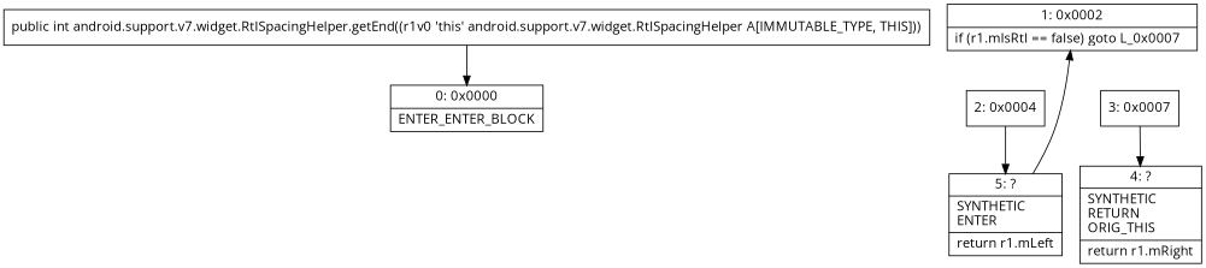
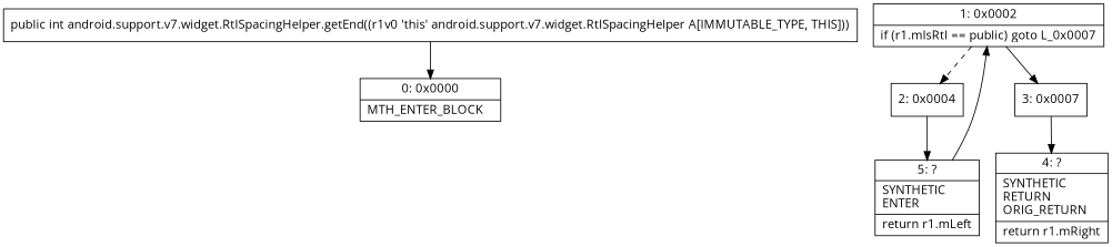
  digraph {
    fontname="Open Sans"
    node [fontname="Open Sans" shape=record]
    edge [fontname="Open Sans"]
-   n1 [label="{0\:\ 0x0000|ENTER_ENTER_BLOCK\l}"]
-   n2 [label="{1\:\ 0x0002|if (r1.mIsRtl == false) goto L_0x0007\l}"]
+   n1 [label="{0\:\ 0x0000|MTH_ENTER_BLOCK\l}"]
+   n2 [label="{1\:\ 0x0002|if (r1.mIsRtl == public) goto L_0x0007\l}"]
    n3 [label="{2\:\ 0x0004}"]
    n4 [label="{3\:\ 0x0007}"]
    n5 [label="{5\:\ ?|SYNTHETIC\lENTER\l|return r1.mLeft\l}"]
-   n6 [label="{4\:\ ?|SYNTHETIC\lRETURN\lORIG_THIS\l|return r1.mRight\l}"]
+   n6 [label="{4\:\ ?|SYNTHETIC\lRETURN\lORIG_RETURN\l|return r1.mRight\l}"]
    n7 [label="{public int android.support.v7.widget.RtlSpacingHelper.getEnd((r1v0 'this' android.support.v7.widget.RtlSpacingHelper A[IMMUTABLE_TYPE, THIS])) }"]
+   n2 -> n3 [style=dashed]
+   n2 -> n4
    n3 -> n5
    n4 -> n6
    n5 -> n2
    n7 -> n1
  }
